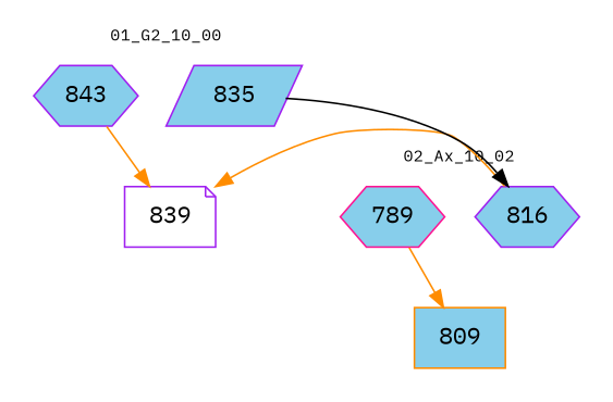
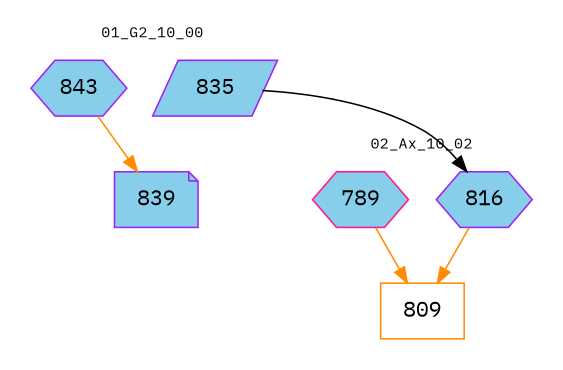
  digraph {
    fontname="IBM Plex Mono"
    node [color=purple fillcolor=skyblue fontname="IBM Plex Mono" shape=hexagon style=filled]
    edge [color=darkorange fontname="IBM Plex Mono"]
    n1 [label=816]
-   n2 [color=darkorange label=809 shape=box]
+   n2 [color=darkorange fillcolor=white label=809 shape=box]
    n3 [color=deeppink label=789]
    n4 [label=835 shape=parallelogram]
    n5 [label=843]
-   n6 [fillcolor=white label=839 shape=note]
+   n6 [label=839 shape=note]
    subgraph cluster_1 {
      color=white
      fontsize=10
      label="02_Ax_10_02"
      n1
      n2
      n3
    }
    subgraph cluster_2 {
      color=white
      fontsize=10
      label="01_G2_10_00"
      n4
      n5
      n6
    }
-   n1 -> n6
+   n1 -> n2
    n3 -> n2
    n4 -> n1 [color=black]
    n5 -> n6
  }
